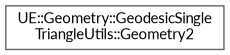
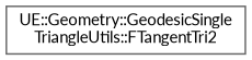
  digraph {
    rankdir=TB
    fontname=Lato
-   n1 [color=grey40 fillcolor=white fontname=Lato fontsize=10 height=0.2 label="UE::Geometry::GeodesicSingle\lTriangleUtils::Geometry2" shape=box style=filled width=0.4]
+   n1 [color=grey40 fillcolor=white fontname=Lato fontsize=10 height=0.2 label="UE::Geometry::GeodesicSingle\lTriangleUtils::FTangentTri2" shape=box style=filled width=0.4]
  }
